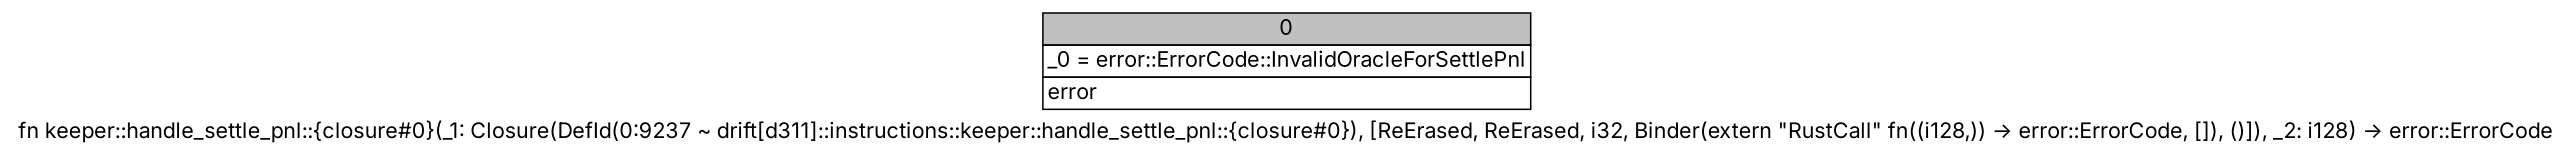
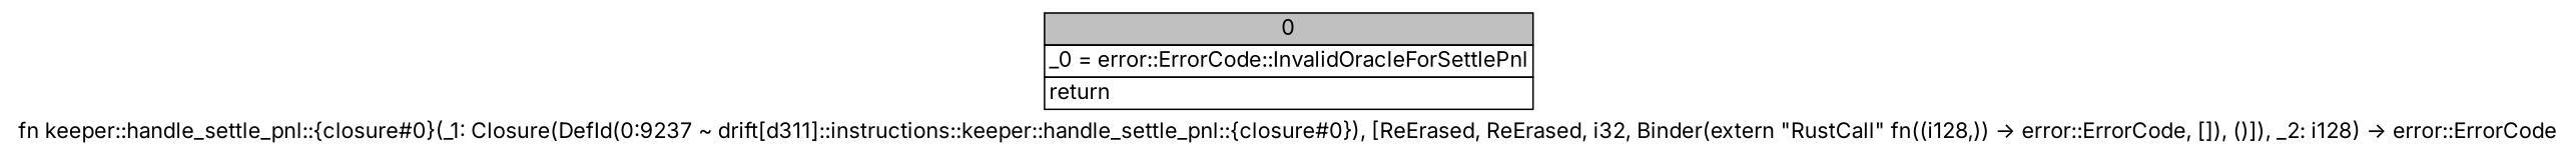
  digraph {
    fontname=Inter
    label=<fn keeper::handle_settle_pnl::{closure#0}(_1: Closure(DefId(0:9237 ~ drift[d311]::instructions::keeper::handle_settle_pnl::{closure#0}), [ReErased, ReErased, i32, Binder(extern &quot;RustCall&quot; fn((i128,)) -&gt; error::ErrorCode, []), ()]), _2: i128) -&gt; error::ErrorCode<br align="left"/>>
-   n1 [fontname=Inter label=<<table border="0" cellborder="1" cellspacing="0"><tr><td bgcolor="gray" align="center" colspan="1">0</td></tr><tr><td align="left" balign="left">_0 = error::ErrorCode::InvalidOracleForSettlePnl<br/></td></tr><tr><td align="left">error</td></tr></table>> shape=none]
+   n1 [fontname=Inter label=<<table border="0" cellborder="1" cellspacing="0"><tr><td bgcolor="gray" align="center" colspan="1">0</td></tr><tr><td align="left" balign="left">_0 = error::ErrorCode::InvalidOracleForSettlePnl<br/></td></tr><tr><td align="left">return</td></tr></table>> shape=none]
  }
